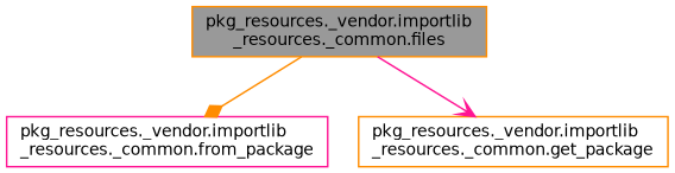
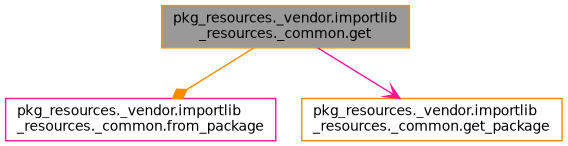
  digraph {
    rankdir=TB
    node [color=darkorange fillcolor=white fontname=Helvetica fontsize=10 shape=box style=filled]
    edge [fontname=Helvetica fontsize=10 labelfontname=Helvetica labelfontsize=10 style=solid]
-   n1 [fillcolor=grey60 fontcolor=black height=0.2 label="pkg_resources._vendor.importlib\l_resources._common.files" width=0.4]
+   n1 [fillcolor=grey60 fontcolor=black height=0.2 label="pkg_resources._vendor.importlib\l_resources._common.get" width=0.4]
    n2 [color=deeppink height=0.2 label="pkg_resources._vendor.importlib\l_resources._common.from_package" width=0.4]
    n3 [height=0.2 label="pkg_resources._vendor.importlib\l_resources._common.get_package" width=0.4]
    n1 -> n2 [color=darkorange arrowhead=diamond]
    n1 -> n3 [color=deeppink arrowhead=vee]
  }
